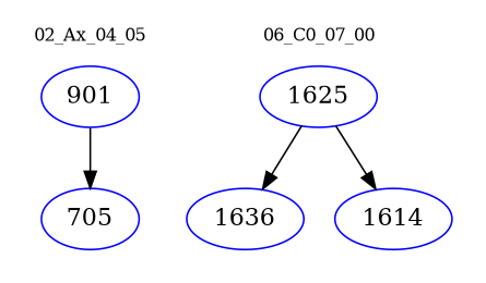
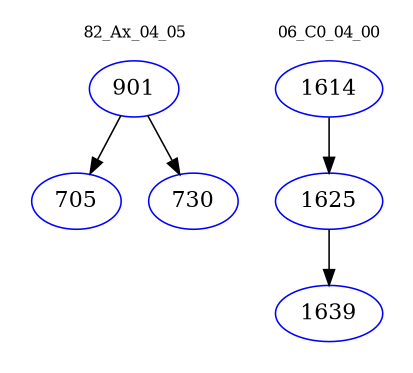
  digraph {
    node [color=blue]
    edge [color=black]
    n1 [label=901]
    n2 [label=705]
+   n3 [label=730]
    n4 [label=1625]
-   n5 [label=1636]
+   n5 [label=1639]
    n6 [label=1614]
    subgraph cluster_1 {
      color=white
      fontsize=10
-     label="02_Ax_04_05"
+     label="82_Ax_04_05"
      n1
      n2
+     n3
    }
    subgraph cluster_2 {
      color=white
      fontsize=10
-     label="06_C0_07_00"
+     label="06_C0_04_00"
      n4
      n5
      n6
    }
    n1 -> n2
+   n1 -> n3
    n4 -> n5
-   n4 -> n6
+   n6 -> n4
  }
